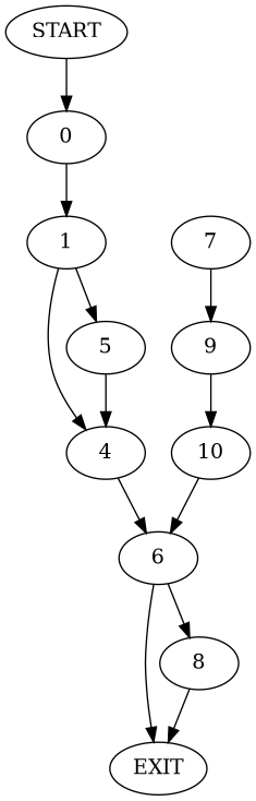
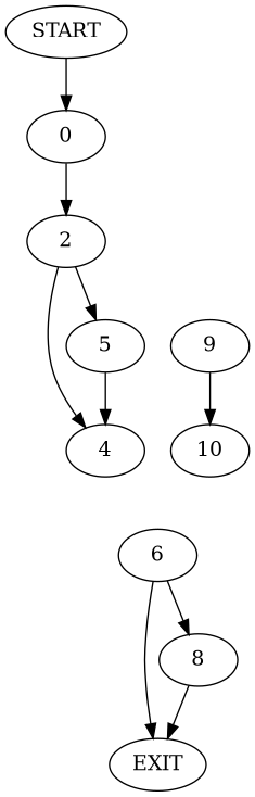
  digraph {
    n1 [label=START]
    n2 [label=0]
-   2 [label=1]
+   2
    n4 [label=EXIT]
    4
    5
    6
    8
-   7
    9
    10
    n1 -> n2
    n2 -> 2
    2 -> 4
    2 -> 5
-   4 -> 6
    5 -> 4
    6 -> n4
    6 -> 8
    8 -> n4
-   7 -> 9
    9 -> 10
-   10 -> 6
  }
